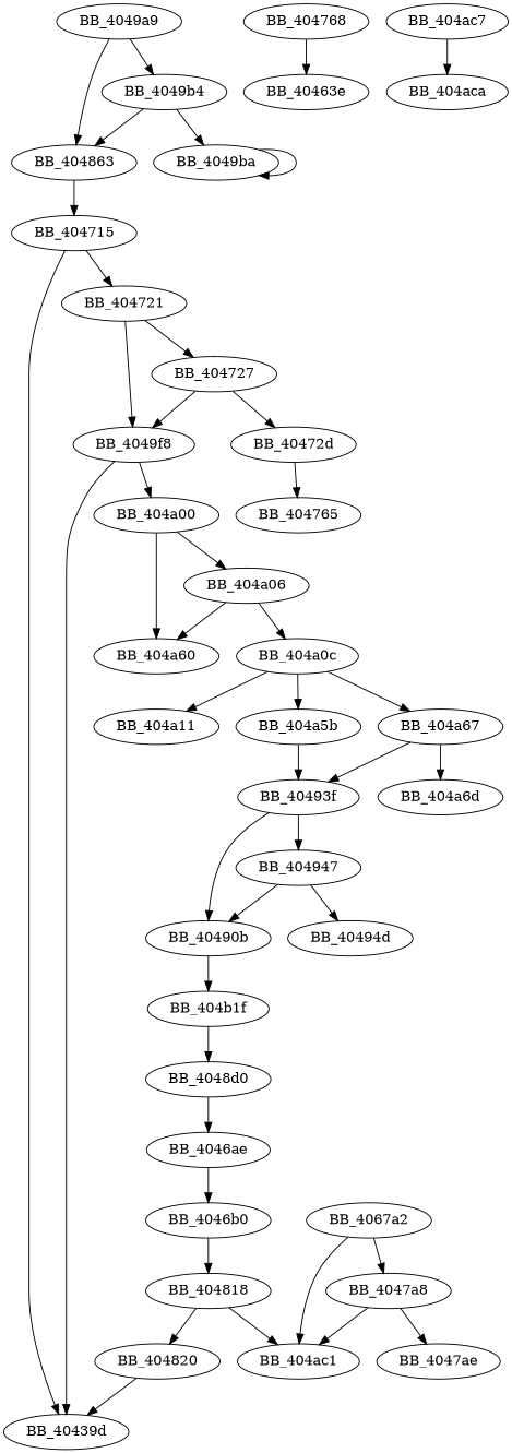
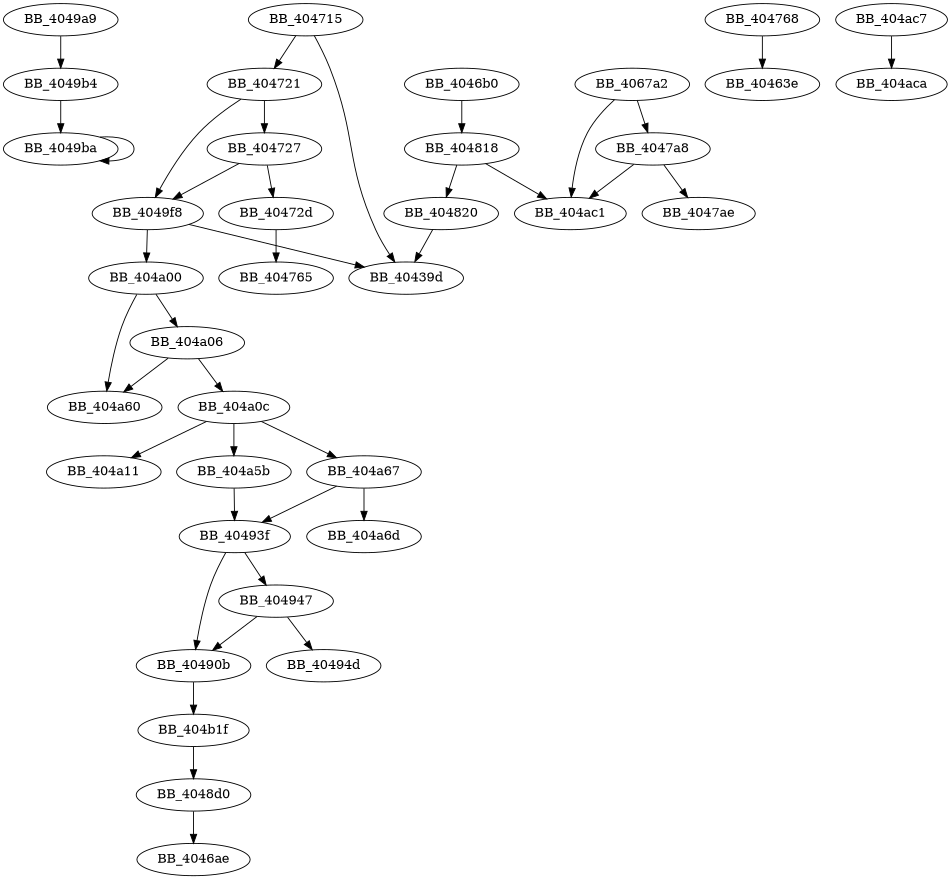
  digraph {
    BB_4049a9
-   BB_404863
    BB_4049b4
    BB_404715
    BB_4049ba
    BB_4046ae
    BB_4046b0
    BB_404818
    BB_404ac1
    BB_404820
    n11 [label=BB_40439d]
    BB_404721
    BB_404727
    BB_4049f8
    BB_40472d
    BB_404a00
    BB_404765
    BB_404a06
    BB_404a60
    BB_404768
    BB_40463e
    n22 [label=BB_4067a2]
    BB_4047a8
    BB_4047ae
    BB_4048d0
    BB_40490b
    BB_404b1f
    BB_40493f
    BB_404947
    BB_40494d
    BB_404a0c
    BB_404a11
    BB_404a5b
    BB_404a67
    BB_404a6d
    BB_404ac7
    BB_404aca
-   BB_4049a9 -> BB_404863
    BB_4049a9 -> BB_4049b4
-   BB_404863 -> BB_404715
-   BB_4049b4 -> BB_404863
    BB_4049b4 -> BB_4049ba
    BB_404715 -> n11
    BB_404715 -> BB_404721
    BB_4049ba -> BB_4049ba
-   BB_4046ae -> BB_4046b0
    BB_4046b0 -> BB_404818
    BB_404818 -> BB_404ac1
    BB_404818 -> BB_404820
    BB_404820 -> n11
    BB_404721 -> BB_404727
    BB_404721 -> BB_4049f8
    BB_404727 -> BB_4049f8
    BB_404727 -> BB_40472d
    BB_4049f8 -> n11
    BB_4049f8 -> BB_404a00
    BB_40472d -> BB_404765
    BB_404a00 -> BB_404a06
    BB_404a00 -> BB_404a60
    BB_404a06 -> BB_404a60
    BB_404a06 -> BB_404a0c
    BB_404768 -> BB_40463e
    n22 -> BB_404ac1
    n22 -> BB_4047a8
    BB_4047a8 -> BB_404ac1
    BB_4047a8 -> BB_4047ae
    BB_4048d0 -> BB_4046ae
    BB_40490b -> BB_404b1f
    BB_404b1f -> BB_4048d0
    BB_40493f -> BB_40490b
    BB_40493f -> BB_404947
    BB_404947 -> BB_40490b
    BB_404947 -> BB_40494d
    BB_404a0c -> BB_404a11
    BB_404a0c -> BB_404a5b
    BB_404a0c -> BB_404a67
    BB_404a5b -> BB_40493f
    BB_404a67 -> BB_40493f
    BB_404a67 -> BB_404a6d
    BB_404ac7 -> BB_404aca
  }
